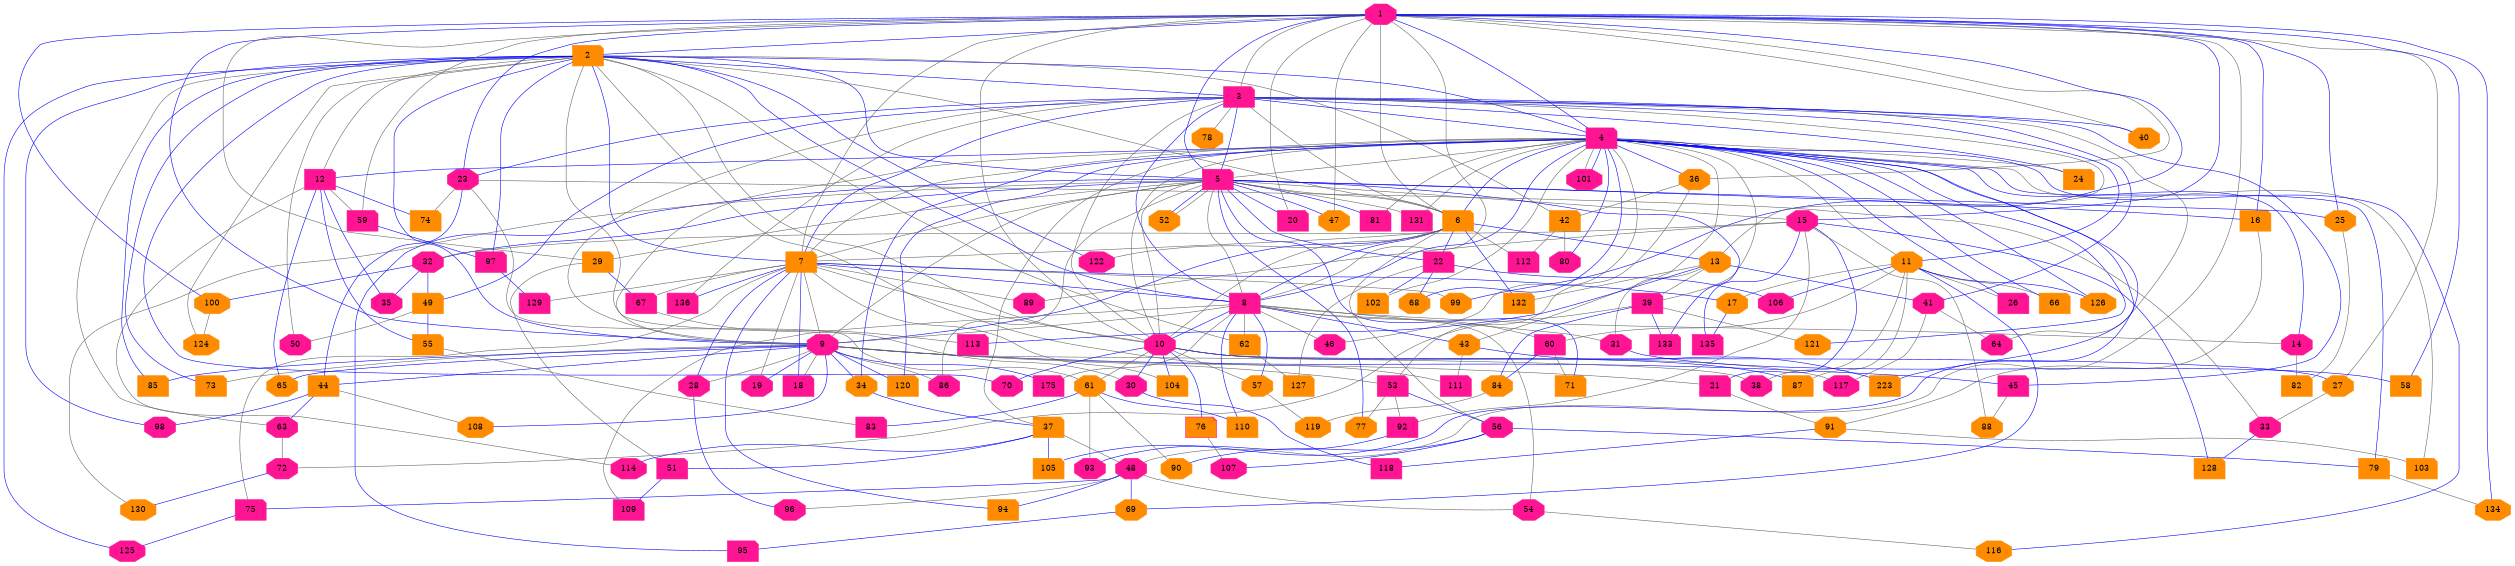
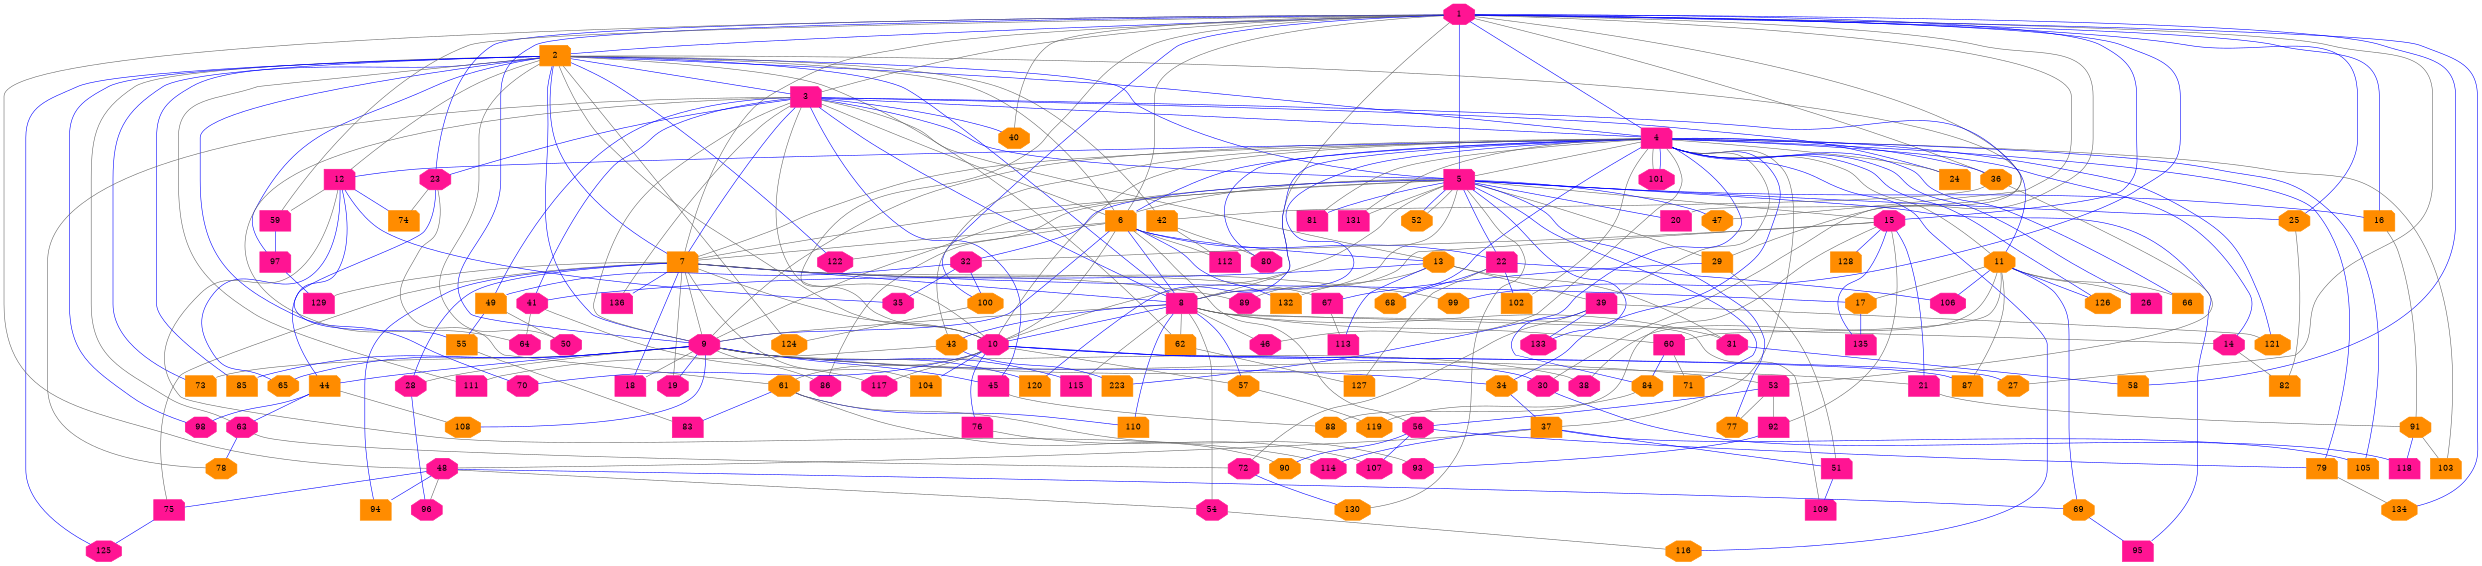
  graph {
    node [color=deeppink shape=octagon style=filled]
    edge [color=blue]
    2 [color=darkorange shape=note]
    1
    3 [shape=note]
    4 [shape=note]
    5 [shape=note]
    6 [color=darkorange shape=note]
    7 [color=darkorange shape=note]
    8 [shape=note]
    9
    10
    15
    16 [color=darkorange shape=note]
    20 [shape=note]
    23
    25 [color=darkorange]
    27 [color=darkorange]
    29 [color=darkorange shape=note]
    36 [color=darkorange]
    40 [color=darkorange]
    47 [color=darkorange]
    48
    58 [color=darkorange shape=note]
    59 [shape=note]
    99 [color=darkorange]
    100 [color=darkorange]
    134 [color=darkorange]
    12 [shape=note]
    30
    42 [color=darkorange shape=note]
    50
    62 [color=darkorange shape=note]
    63
    70
    73 [color=darkorange shape=note]
    85 [color=darkorange shape=note]
    97 [shape=note]
    98
    111 [shape=note]
    122
    124 [color=darkorange]
    125
    11 [color=darkorange]
    13 [color=darkorange]
    24 [color=darkorange shape=note]
    41
    45 [shape=note]
    49 [color=darkorange shape=note]
    64
    78 [color=darkorange]
    136 [shape=note]
    14
    26 [shape=note]
    34 [color=darkorange]
    37 [color=darkorange shape=note]
    39 [shape=note]
    43 [color=darkorange]
    46
    66 [color=darkorange shape=note]
    68 [color=darkorange]
    79 [color=darkorange shape=note]
    80
    81 [shape=note]
    101
    102 [color=darkorange shape=note]
    103 [color=darkorange shape=note]
    105 [color=darkorange shape=note]
    116 [color=darkorange]
    120 [color=darkorange shape=note]
    121 [color=darkorange]
    n70 [color=darkorange label=223 shape=note]
    126 [color=darkorange]
    131 [shape=note]
    22 [shape=note]
    32
    52 [color=darkorange]
    71 [color=darkorange shape=note]
    77 [color=darkorange]
    86
    95 [shape=note]
    130 [color=darkorange]
-   133 [shape=note]
+   133
    56
    112 [shape=note]
    132 [color=darkorange shape=note]
    17 [color=darkorange]
    18 [shape=note]
    19
    28
    67 [shape=note]
    75 [shape=note]
    89
    94 [color=darkorange shape=note]
    104 [color=darkorange shape=note]
    129 [shape=note]
    31
    54
    57 [color=darkorange]
    60 [shape=note]
    109 [shape=note]
    110 [color=darkorange shape=note]
-   115 [shape=note label=175]
+   115 [shape=note]
    21 [shape=note]
    38
    44 [color=darkorange shape=note]
    53 [shape=note]
    65 [color=darkorange]
    108 [color=darkorange]
-   76 [shape=note fillcolor=darkorange]
+   76 [shape=note]
    61 [color=darkorange]
    87 [color=darkorange shape=note]
    117
    88 [color=darkorange]
    92 [shape=note]
    128 [color=darkorange shape=note]
    135 [shape=note]
    91 [color=darkorange]
    74 [color=darkorange shape=note]
-   33
    82 [color=darkorange shape=note]
    51 [shape=note]
    69 [color=darkorange]
    96
    35
    55 [color=darkorange shape=note]
    114
    118 [shape=note]
    127 [color=darkorange shape=note]
    72
    106
    113 [shape=note]
    84 [color=darkorange]
    90 [color=darkorange]
    107
    119 [color=darkorange]
    83 [shape=note]
    93
    2 -- 3
    2 -- 4
    2 -- 5
    2 -- 6 [color=gray40]
    2 -- 7
    2 -- 8
    2 -- 9
    2 -- 10 [color=gray40]
    2 -- 12 [color=gray40]
    2 -- 30 [color=gray40]
    2 -- 42 [color=gray40]
    2 -- 50 [color=gray40]
    2 -- 62 [color=gray40]
    2 -- 63 [color=gray40]
    2 -- 70
    2 -- 73
    2 -- 85
    2 -- 97
    2 -- 98
    2 -- 111 [color=gray40]
    2 -- 122
    2 -- 124 [color=gray40]
    2 -- 125
    1 -- 2
    1 -- 3 [color=gray40]
    1 -- 4
    1 -- 5
    1 -- 6 [color=gray40]
    1 -- 7 [color=gray40]
    1 -- 8 [color=gray40]
    1 -- 9
    1 -- 10 [color=gray40]
    1 -- 15
    1 -- 16
    1 -- 20 [color=gray40]
    1 -- 23
    1 -- 25
    1 -- 27 [color=gray40]
    1 -- 29 [color=gray40]
    1 -- 36 [color=gray40]
    1 -- 40 [color=gray40]
    1 -- 47 [color=gray40]
    1 -- 48 [color=gray40]
    1 -- 58
    1 -- 59 [color=gray40]
    1 -- 99
    1 -- 100
    1 -- 134
    3 -- 4
    3 -- 5
    3 -- 6 [color=gray40]
    3 -- 7
    3 -- 8
    3 -- 9 [color=gray40]
    3 -- 10 [color=gray40]
    3 -- 23
    3 -- 40
    3 -- 11
    3 -- 13 [color=gray40]
    3 -- 24
    3 -- 41
    3 -- 45
    3 -- 49
    3 -- 64 [color=gray40]
    3 -- 78 [color=gray40]
    3 -- 136 [color=gray40]
    4 -- 5 [color=gray40]
    4 -- 6
    4 -- 7 [color=gray40]
    4 -- 8
    4 -- 9 [color=gray40]
    4 -- 10 [color=gray40]
    4 -- 36
    4 -- 12
    4 -- 11 [color=gray40]
    4 -- 24 [color=gray40]
    4 -- 14
    4 -- 26
    4 -- 34
    4 -- 37 [color=gray40]
    4 -- 39 [color=gray40]
    4 -- 43 [color=gray40]
    4 -- 46 [color=gray40]
    4 -- 66
    4 -- 68
    4 -- 79
    4 -- 80
    4 -- 81 [color=gray40]
    4 -- 101 [color=gray40]
    4 -- 101
    4 -- 102 [color=gray40]
    4 -- 103 [color=gray40]
    4 -- 105
    4 -- 116
    4 -- 120
    4 -- 121
    4 -- n70
    4 -- 126
    4 -- 131 [color=gray40]
    5 -- 6 [color=gray40]
    5 -- 7 [color=gray40]
    5 -- 8 [color=gray40]
    5 -- 9 [color=gray40]
    5 -- 10 [color=gray40]
    5 -- 15 [color=gray40]
    5 -- 16
    5 -- 20
    5 -- 25
    5 -- 29 [color=gray40]
    5 -- 47
    5 -- 81
    5 -- 131 [color=gray40]
    5 -- 22
    5 -- 32
    5 -- 52
    5 -- 52 [color=gray40]
    5 -- 71
    5 -- 77
    5 -- 86 [color=gray40]
    5 -- 95
    5 -- 130 [color=gray40]
    5 -- 133
    6 -- 7 [color=gray40]
    6 -- 8
    6 -- 9
    6 -- 10 [color=gray40]
    6 -- 122 [color=gray40]
    6 -- 13
    6 -- 22
    6 -- 56 [color=gray40]
    6 -- 112 [color=gray40]
    6 -- 132
    7 -- 8
    7 -- 9 [color=gray40]
    7 -- 10 [color=gray40]
    7 -- 99 [color=gray40]
    7 -- 136
    7 -- 17
    7 -- 18
    7 -- 19 [color=gray40]
    7 -- 28
    7 -- 67 [color=gray40]
    7 -- 75 [color=gray40]
    7 -- 89 [color=gray40]
    7 -- 94
    7 -- 104 [color=gray40]
    7 -- 129 [color=gray40]
    8 -- 9 [color=gray40]
    8 -- 10
    8 -- 62 [color=gray40]
    8 -- 14 [color=gray40]
    8 -- 43
    8 -- 46 [color=gray40]
    8 -- 31 [color=gray40]
    8 -- 54 [color=gray40]
    8 -- 57
    8 -- 60 [color=gray40]
    8 -- 109 [color=gray40]
    8 -- 110
    8 -- 115 [color=gray40]
    9 -- 73 [color=gray40]
    9 -- 85
    9 -- 45
    9 -- 34
    9 -- 120
    9 -- 86 [color=gray40]
    9 -- 18 [color=gray40]
    9 -- 19
    9 -- 28 [color=gray40]
    9 -- 115
    9 -- 21 [color=gray40]
    9 -- 38 [color=gray40]
    9 -- 44
    9 -- 53 [color=gray40]
    9 -- 65
    9 -- 108
    10 -- 27
    10 -- 30
    10 -- 70
    10 -- 104
    10 -- 57 [color=gray40]
    10 -- 76
    10 -- 61 [color=gray40]
    10 -- 87
    10 -- 117 [color=gray40]
    15 -- 32 [color=gray40]
    15 -- 89 [color=gray40]
    15 -- 21
    15 -- 88 [color=gray40]
    15 -- 92 [color=gray40]
    15 -- 128
    15 -- 135
    16 -- 91 [color=gray40]
    23 -- 44
    23 -- 61 [color=gray40]
    23 -- 74 [color=gray40]
-   23 -- 33 [color=gray40]
    25 -- 82 [color=gray40]
-   27 -- 33 [color=gray40]
    29 -- 67
    29 -- 51 [color=gray40]
    36 -- 42 [color=gray40]
    36 -- 53 [color=gray40]
    48 -- 75
    48 -- 94
    48 -- 54 [color=gray40]
    48 -- 69
    48 -- 96 [color=gray40]
    59 -- 97
    100 -- 124 [color=gray40]
    12 -- 59 [color=gray40]
    12 -- 65
    12 -- 74
    12 -- 35
    12 -- 55
    12 -- 114 [color=gray40]
    30 -- 118
    42 -- 80 [color=gray40]
    42 -- 112 [color=gray40]
    62 -- 127 [color=gray40]
+   63 -- 78
    63 -- 72 [color=gray40]
    97 -- 129
    11 -- 26 [color=gray40]
    11 -- 66 [color=gray40]
    11 -- 126
    11 -- 17 [color=gray40]
    11 -- 60 [color=gray40]
    11 -- 38 [color=gray40]
    11 -- 87 [color=gray40]
    11 -- 69
    11 -- 106
    13 -- 41
    13 -- 39 [color=gray40]
    13 -- 132 [color=gray40]
    13 -- 31 [color=gray40]
    13 -- 113
    41 -- 64 [color=gray40]
    41 -- 117 [color=gray40]
    45 -- 88 [color=gray40]
    49 -- 50 [color=gray40]
    49 -- 55
    14 -- 82 [color=gray40]
    34 -- 37
    37 -- 48 [color=gray40]
    37 -- 105
    37 -- 51
    37 -- 114
    39 -- 121 [color=gray40]
    39 -- 133
    39 -- 72 [color=gray40]
    39 -- 84
    43 -- 111 [color=gray40]
    43 -- n70
    79 -- 134 [color=gray40]
    22 -- 68
    22 -- 102
    22 -- 127 [color=gray40]
    22 -- 106
    32 -- 100
    32 -- 49
    32 -- 35
    56 -- 79
    56 -- 90
    56 -- 107
    17 -- 135
    28 -- 96
    67 -- 113 [color=gray40]
    75 -- 125
    31 -- 58
    54 -- 116 [color=gray40]
    57 -- 119 [color=gray40]
    60 -- 71 [color=gray40]
    60 -- 84
    21 -- 91 [color=gray40]
    44 -- 63
    44 -- 98
    44 -- 108 [color=gray40]
    53 -- 77 [color=gray40]
    53 -- 56
    53 -- 92 [color=gray40]
    76 -- 107 [color=gray40]
    61 -- 110
    61 -- 90 [color=gray40]
    61 -- 83
    61 -- 93 [color=gray40]
    92 -- 93
    91 -- 103 [color=gray40]
    91 -- 118
-   33 -- 128
    51 -- 109
    69 -- 95
    55 -- 83 [color=gray40]
    72 -- 130
    84 -- 119 [color=gray40]
  }
